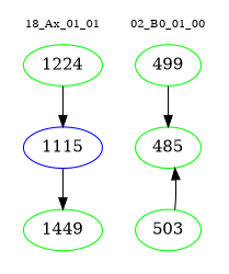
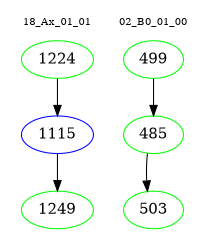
  digraph {
    node [color=green]
    edge [color=black]
    n1 [label=1224]
    n2 [color=blue label=1115]
-   n3 [label=1449]
+   n3 [label=1249]
    n4 [label=499]
    n5 [label=485]
    n6 [label=503]
    subgraph cluster_1 {
      color=white
      fontsize=10
      label="18_Ax_01_01"
      n1
      n2
      n3
    }
    subgraph cluster_2 {
      color=white
      fontsize=10
      label="02_B0_01_00"
      n4
      n5
      n6
    }
    n1 -> n2
    n2 -> n3
    n4 -> n5
-   n6 -> n5
+   n5 -> n6
  }
